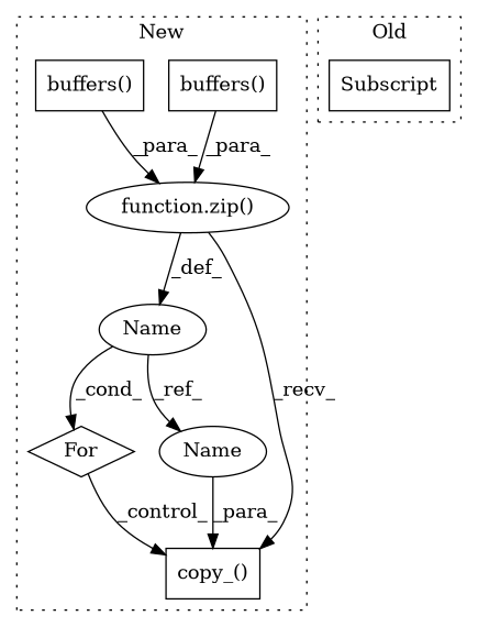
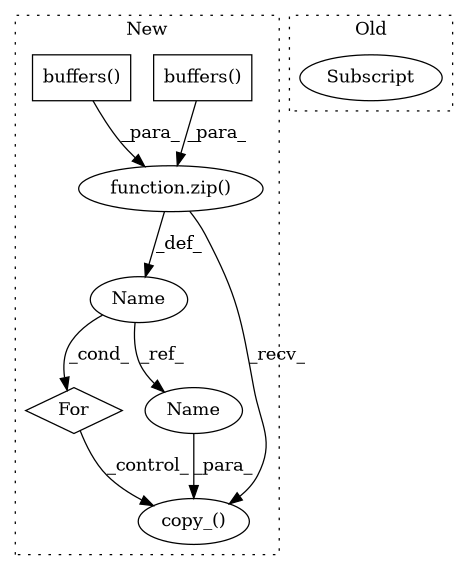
  digraph {
    node [a=75 l=21 shape=box]
    n1 [label="buffers()" s=2205]
    n2 [a=107 l="4,18" label=For s="2162,2227" shape=diamond]
    n3 [a=87 l=1 label=Name s=2173 shape=ellipse]
-   n4 [l="12,1" label="copy_()" s="2245,2258"]
+   n4 [l="12,1" label="copy_()" s="2245,2258" shape=ellipse]
    n5 [l="4,1" label="function.zip()" s="2178,2226" shape=ellipse]
    n6 [label="buffers()" s=2182]
    n7 [a=87 l=1 label=Name s=2257 shape=ellipse]
-   n8 [a=63 l="21,0" label=Subscript s="1925,0"]
+   n8 [a=63 l="21,0" label=Subscript s="1925,0" shape=ellipse]
    subgraph cluster_1 {
      label=New
      style=dotted
      n1
      n2
      n3
      n4
      n5
      n6
      n7
    }
    subgraph cluster_2 {
      label=Old
      style=dotted
      n8
    }
    n1 -> n5 [label=_para_]
    n2 -> n4 [label=_control_]
    n3 -> n2 [label=_cond_]
    n3 -> n7 [label=_ref_]
    n5 -> n3 [label=_def_]
    n5 -> n4 [label=_recv_]
    n6 -> n5 [label=_para_]
    n7 -> n4 [label=_para_]
  }
